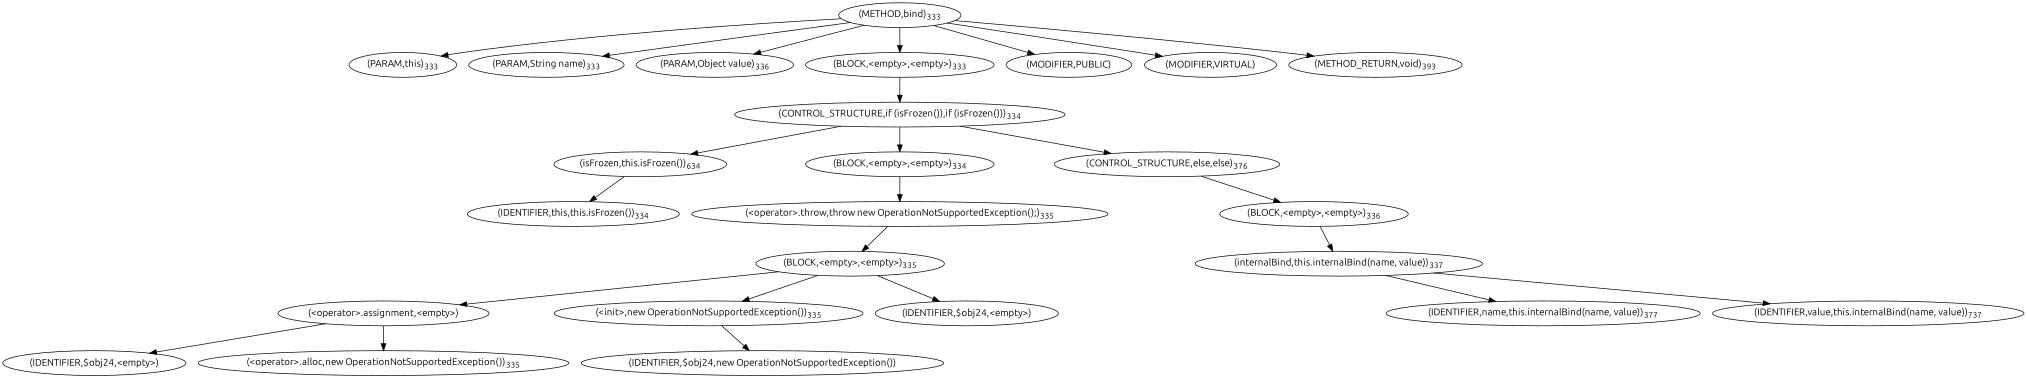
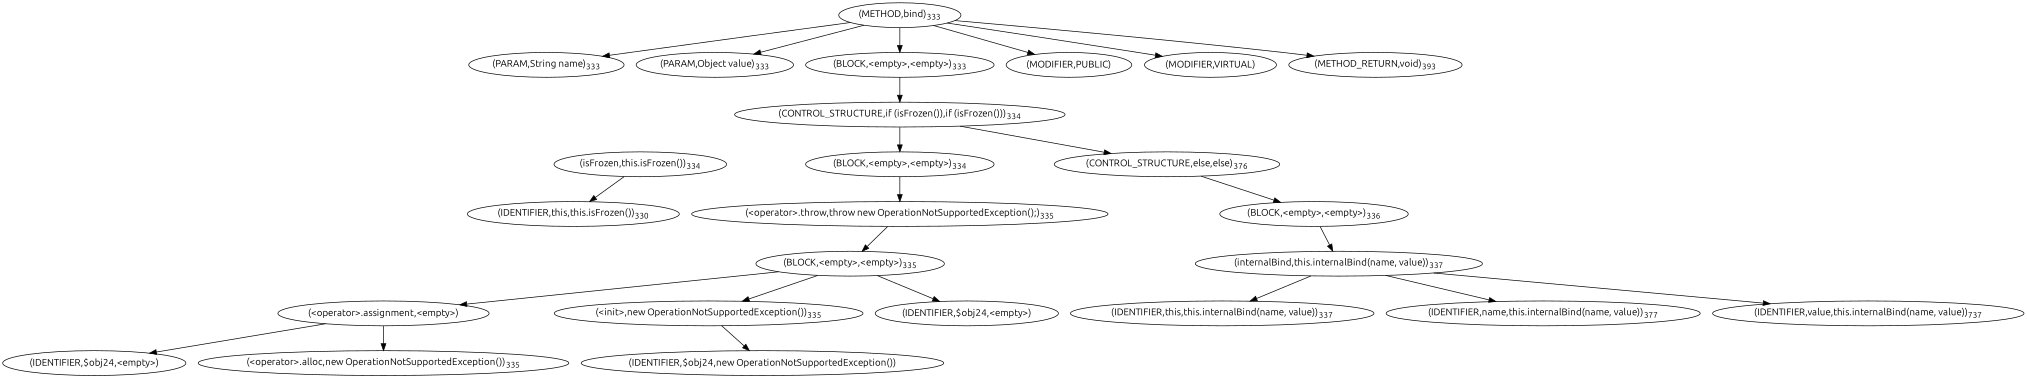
  digraph {
    fontname=Ubuntu
    node [fontname=Ubuntu]
    edge [fontname=Ubuntu]
    n1 [label=<(METHOD,bind)<SUB>333</SUB>>]
-   n2 [label=<(PARAM,this)<SUB>333</SUB>>]
    n3 [label=<(PARAM,String name)<SUB>333</SUB>>]
-   n4 [label=<(PARAM,Object value)<SUB>336</SUB>>]
+   n4 [label=<(PARAM,Object value)<SUB>333</SUB>>]
    n5 [label=<(BLOCK,&lt;empty&gt;,&lt;empty&gt;)<SUB>333</SUB>>]
    n6 [label=<(MODIFIER,PUBLIC)>]
    n7 [label=<(MODIFIER,VIRTUAL)>]
    n8 [label=<(METHOD_RETURN,void)<SUB>393</SUB>>]
    n9 [label=<(CONTROL_STRUCTURE,if (isFrozen()),if (isFrozen()))<SUB>334</SUB>>]
-   n10 [label=<(isFrozen,this.isFrozen())<SUB>634</SUB>>]
+   n10 [label=<(isFrozen,this.isFrozen())<SUB>334</SUB>>]
    n11 [label=<(BLOCK,&lt;empty&gt;,&lt;empty&gt;)<SUB>334</SUB>>]
    n12 [label=<(CONTROL_STRUCTURE,else,else)<SUB>376</SUB>>]
-   n13 [label=<(IDENTIFIER,this,this.isFrozen())<SUB>334</SUB>>]
+   n13 [label=<(IDENTIFIER,this,this.isFrozen())<SUB>330</SUB>>]
    n14 [label=<(&lt;operator&gt;.throw,throw new OperationNotSupportedException();)<SUB>335</SUB>>]
    n15 [label=<(BLOCK,&lt;empty&gt;,&lt;empty&gt;)<SUB>336</SUB>>]
    n16 [label=<(BLOCK,&lt;empty&gt;,&lt;empty&gt;)<SUB>335</SUB>>]
    n17 [label=<(&lt;operator&gt;.assignment,&lt;empty&gt;)>]
    n18 [label=<(&lt;init&gt;,new OperationNotSupportedException())<SUB>335</SUB>>]
    n19 [label=<(IDENTIFIER,$obj24,&lt;empty&gt;)>]
    n20 [label=<(IDENTIFIER,$obj24,&lt;empty&gt;)>]
    n21 [label=<(&lt;operator&gt;.alloc,new OperationNotSupportedException())<SUB>335</SUB>>]
    n22 [label=<(IDENTIFIER,$obj24,new OperationNotSupportedException())>]
    n23 [label=<(internalBind,this.internalBind(name, value))<SUB>337</SUB>>]
+   n24 [label=<(IDENTIFIER,this,this.internalBind(name, value))<SUB>337</SUB>>]
    n25 [label=<(IDENTIFIER,name,this.internalBind(name, value))<SUB>377</SUB>>]
    n26 [label=<(IDENTIFIER,value,this.internalBind(name, value))<SUB>737</SUB>>]
-   n1 -> n2
    n1 -> n3
    n1 -> n4
    n1 -> n5
    n1 -> n6
    n1 -> n7
    n1 -> n8
    n5 -> n9
-   n9 -> n10
    n9 -> n11
    n9 -> n12
    n10 -> n13
    n11 -> n14
    n12 -> n15
    n14 -> n16
    n15 -> n23
    n16 -> n17
    n16 -> n18
    n16 -> n19
    n17 -> n20
    n17 -> n21
    n18 -> n22
+   n23 -> n24
    n23 -> n25
    n23 -> n26
  }
